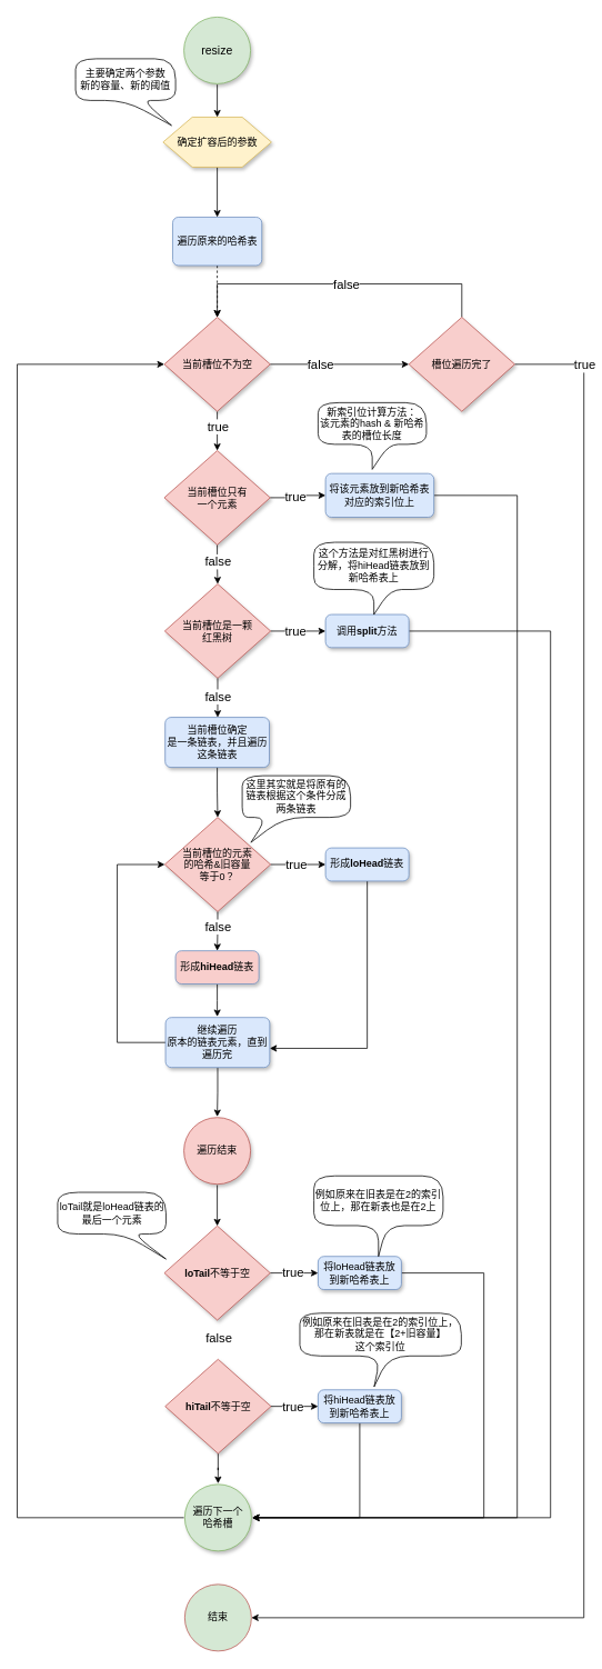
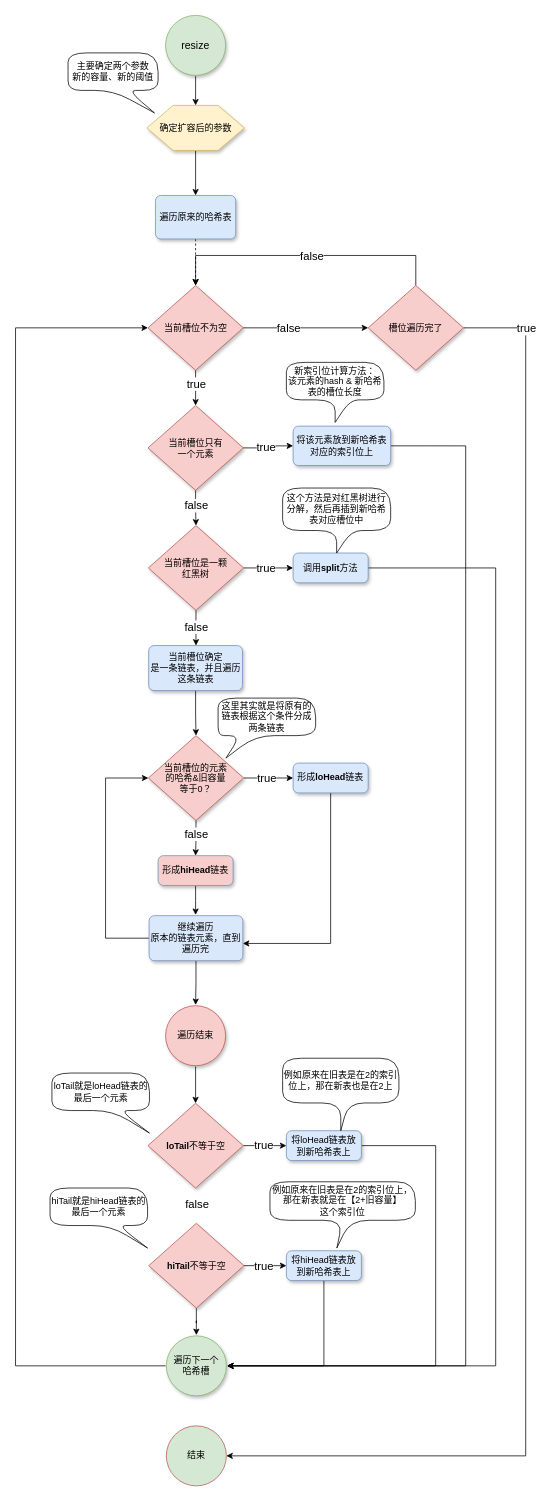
  <mxCell id="0" />
  <mxCell id="1" parent="0" />
  <mxCell id="2" value="" style="edgeStyle=orthogonalEdgeStyle;rounded=0;orthogonalLoop=1;jettySize=auto;html=1;" parent="1" source="3" target="5" edge="1"><mxGeometry relative="1" as="geometry" /></mxCell>
  <mxCell id="3" value="resize" style="strokeWidth=1;html=1;shape=mxgraph.flowchart.start_2;whiteSpace=wrap;labelBorderColor=none;strokeColor=#82b366;perimeterSpacing=1;fillColor=#d5e8d4;shadow=1;fontSize=14;" parent="1" vertex="1"><mxGeometry x="220" y="20" width="80" height="80" as="geometry" /></mxCell>
  <mxCell id="4" value="" style="edgeStyle=orthogonalEdgeStyle;rounded=0;orthogonalLoop=1;jettySize=auto;html=1;" parent="1" source="5" target="8" edge="1"><mxGeometry relative="1" as="geometry" /></mxCell>
  <mxCell id="5" value="确定扩容后的参数" style="verticalLabelPosition=middle;verticalAlign=middle;html=1;shape=hexagon;perimeter=hexagonPerimeter2;arcSize=6;size=0.27;shadow=1;labelBorderColor=none;fontSize=12;strokeColor=#d6b656;strokeWidth=1;labelPosition=center;align=center;fillColor=#fff2cc;" parent="1" vertex="1"><mxGeometry x="195" y="140" width="130" height="60" as="geometry" /></mxCell>
  <mxCell id="6" value="主要确定两个参数&lt;br&gt;新的容量、新的阈值" style="shape=callout;whiteSpace=wrap;html=1;perimeter=calloutPerimeter;rounded=1;arcSize=50;position2=0.96;" parent="1" vertex="1"><mxGeometry x="90" y="70" width="120" height="80" as="geometry" /></mxCell>
  <mxCell id="7" value="" style="edgeStyle=orthogonalEdgeStyle;rounded=0;orthogonalLoop=1;jettySize=auto;html=1;dashed=1;" parent="1" source="8" target="11" edge="1"><mxGeometry relative="1" as="geometry" /></mxCell>
  <mxCell id="8" value="遍历原来的哈希表" style="rounded=1;whiteSpace=wrap;html=1;absoluteArcSize=1;arcSize=14;strokeWidth=1;fillColor=#dae8fc;strokeColor=#6c8ebf;shadow=1;" parent="1" vertex="1"><mxGeometry x="206.5" y="260" width="107" height="58" as="geometry" /></mxCell>
  <mxCell id="9" value="" style="edgeStyle=orthogonalEdgeStyle;rounded=0;orthogonalLoop=1;jettySize=auto;html=1;" parent="1" source="11" target="14" edge="1"><mxGeometry relative="1" as="geometry" /></mxCell>
  <mxCell id="10" style="edgeStyle=orthogonalEdgeStyle;rounded=0;orthogonalLoop=1;jettySize=auto;html=1;exitX=1;exitY=0.5;exitDx=0;exitDy=0;exitPerimeter=0;entryX=0;entryY=0.5;entryDx=0;entryDy=0;entryPerimeter=0;fontSize=12;" parent="1" source="11" target="64" edge="1"><mxGeometry relative="1" as="geometry" /></mxCell>
  <mxCell id="11" value="当前槽位不为空" style="strokeWidth=1;html=1;shape=mxgraph.flowchart.decision;whiteSpace=wrap;fillColor=#f8cecc;strokeColor=#b85450;shadow=1;" parent="1" vertex="1"><mxGeometry x="196.5" y="380" width="127" height="113" as="geometry" /></mxCell>
  <mxCell id="12" value="" style="edgeStyle=orthogonalEdgeStyle;rounded=0;orthogonalLoop=1;jettySize=auto;html=1;fontSize=15;" parent="1" source="14" target="17" edge="1"><mxGeometry relative="1" as="geometry" /></mxCell>
  <mxCell id="13" value="" style="edgeStyle=orthogonalEdgeStyle;rounded=0;orthogonalLoop=1;jettySize=auto;html=1;fontSize=15;" parent="1" source="14" target="22" edge="1"><mxGeometry relative="1" as="geometry" /></mxCell>
  <mxCell id="14" value="当前槽位只有&lt;br&gt;一个元素" style="strokeWidth=1;html=1;shape=mxgraph.flowchart.decision;whiteSpace=wrap;fillColor=#f8cecc;strokeColor=#b85450;shadow=1;" parent="1" vertex="1"><mxGeometry x="196.5" y="540" width="127" height="113" as="geometry" /></mxCell>
  <mxCell id="15" value="true" style="edgeLabel;html=1;align=center;verticalAlign=middle;resizable=0;points=[];fontSize=15;" parent="1" vertex="1" connectable="0"><mxGeometry x="260" y="510" as="geometry" /></mxCell>
  <mxCell id="16" style="edgeStyle=orthogonalEdgeStyle;rounded=0;orthogonalLoop=1;jettySize=auto;html=1;exitX=1;exitY=0.5;exitDx=0;exitDy=0;fontSize=12;entryX=1;entryY=0.5;entryDx=0;entryDy=0;entryPerimeter=0;" parent="1" source="17" target="61" edge="1"><mxGeometry relative="1" as="geometry"><mxPoint x="790" y="2081" as="targetPoint" /><Array as="points"><mxPoint x="620" y="594" /><mxPoint x="620" y="1820" /></Array></mxGeometry></mxCell>
  <mxCell id="17" value="将该元素放到新哈希表对应的索引位上" style="rounded=1;whiteSpace=wrap;html=1;absoluteArcSize=1;arcSize=14;strokeWidth=1;fillColor=#dae8fc;strokeColor=#6c8ebf;shadow=1;" parent="1" vertex="1"><mxGeometry x="390" y="567.5" width="130" height="52.5" as="geometry" /></mxCell>
  <mxCell id="18" value="true" style="edgeLabel;html=1;align=center;verticalAlign=middle;resizable=0;points=[];fontSize=15;" parent="1" vertex="1" connectable="0"><mxGeometry x="281" y="518" as="geometry"><mxPoint x="72" y="76" as="offset" /></mxGeometry></mxCell>
  <mxCell id="19" value="新索引位计算方法：&lt;br&gt;该元素的hash &amp;amp;&amp;nbsp;新哈希表的槽位长度" style="shape=callout;whiteSpace=wrap;html=1;perimeter=calloutPerimeter;rounded=1;arcSize=50;position2=0.5;" parent="1" vertex="1"><mxGeometry x="381" y="482.5" width="130" height="80" as="geometry" /></mxCell>
  <mxCell id="20" value="" style="edgeStyle=orthogonalEdgeStyle;rounded=0;orthogonalLoop=1;jettySize=auto;html=1;fontSize=15;" parent="1" source="22" edge="1"><mxGeometry relative="1" as="geometry"><mxPoint x="260.5" y="860" as="targetPoint" /></mxGeometry></mxCell>
  <mxCell id="21" value="" style="edgeStyle=orthogonalEdgeStyle;rounded=0;orthogonalLoop=1;jettySize=auto;html=1;fontSize=15;" parent="1" source="22" target="28" edge="1"><mxGeometry relative="1" as="geometry" /></mxCell>
  <mxCell id="22" value="当前槽位是一颗&lt;br&gt;红黑树" style="strokeWidth=1;html=1;shape=mxgraph.flowchart.decision;whiteSpace=wrap;fillColor=#f8cecc;strokeColor=#b85450;shadow=1;" parent="1" vertex="1"><mxGeometry x="197" y="700" width="127" height="113" as="geometry" /></mxCell>
  <mxCell id="23" value="false" style="edgeLabel;html=1;align=center;verticalAlign=middle;resizable=0;points=[];fontSize=15;" parent="1" vertex="1" connectable="0"><mxGeometry x="246" y="522.5" as="geometry"><mxPoint x="14" y="150" as="offset" /></mxGeometry></mxCell>
  <mxCell id="24" value="false" style="edgeLabel;html=1;align=center;verticalAlign=middle;resizable=0;points=[];fontSize=15;" parent="1" vertex="1" connectable="0"><mxGeometry x="246" y="684" as="geometry"><mxPoint x="14" y="150" as="offset" /></mxGeometry></mxCell>
  <mxCell id="25" value="" style="edgeStyle=orthogonalEdgeStyle;rounded=0;orthogonalLoop=1;jettySize=auto;html=1;fontSize=15;" parent="1" source="26" target="32" edge="1"><mxGeometry relative="1" as="geometry" /></mxCell>
  <mxCell id="26" value="当前槽位确定&lt;br&gt;是一条链表，并且遍历这条链表" style="rounded=1;whiteSpace=wrap;html=1;absoluteArcSize=1;arcSize=14;strokeWidth=1;fillColor=#dae8fc;strokeColor=#6c8ebf;shadow=1;" parent="1" vertex="1"><mxGeometry x="197.5" y="860" width="125" height="60" as="geometry" /></mxCell>
  <mxCell id="27" style="edgeStyle=orthogonalEdgeStyle;rounded=0;orthogonalLoop=1;jettySize=auto;html=1;exitX=1;exitY=0.5;exitDx=0;exitDy=0;entryX=1;entryY=0.5;entryDx=0;entryDy=0;entryPerimeter=0;fontSize=12;" parent="1" source="28" target="61" edge="1"><mxGeometry relative="1" as="geometry"><Array as="points"><mxPoint x="660" y="757" /><mxPoint x="660" y="1820" /></Array></mxGeometry></mxCell>
  <mxCell id="28" value="调用&lt;b&gt;split&lt;/b&gt;方法" style="rounded=1;whiteSpace=wrap;html=1;absoluteArcSize=1;arcSize=14;strokeWidth=1;fillColor=#dae8fc;strokeColor=#6c8ebf;shadow=1;" parent="1" vertex="1"><mxGeometry x="390" y="736.63" width="100" height="39.75" as="geometry" /></mxCell>
  <mxCell id="29" value="true" style="edgeLabel;html=1;align=center;verticalAlign=middle;resizable=0;points=[];fontSize=15;" parent="1" vertex="1" connectable="0"><mxGeometry x="281" y="680" as="geometry"><mxPoint x="72" y="76" as="offset" /></mxGeometry></mxCell>
  <mxCell id="30" value="" style="edgeStyle=orthogonalEdgeStyle;rounded=0;orthogonalLoop=1;jettySize=auto;html=1;fontSize=15;" parent="1" source="32" target="35" edge="1"><mxGeometry relative="1" as="geometry" /></mxCell>
  <mxCell id="31" value="" style="edgeStyle=orthogonalEdgeStyle;rounded=0;orthogonalLoop=1;jettySize=auto;html=1;fontSize=15;" parent="1" source="32" target="38" edge="1"><mxGeometry relative="1" as="geometry" /></mxCell>
  <mxCell id="32" value="当前槽位的元素&lt;br&gt;的哈希&amp;amp;旧容量&lt;br&gt;等于0？" style="strokeWidth=1;html=1;shape=mxgraph.flowchart.decision;whiteSpace=wrap;fillColor=#f8cecc;strokeColor=#b85450;shadow=1;" parent="1" vertex="1"><mxGeometry x="197" y="980" width="127" height="113" as="geometry" /></mxCell>
  <mxCell id="33" value="这里其实就是将原有的链表根据这个条件分成两条链表" style="shape=callout;whiteSpace=wrap;html=1;perimeter=calloutPerimeter;rounded=1;arcSize=50;position2=0.08;size=30;position=0.23;" parent="1" vertex="1"><mxGeometry x="290" y="930" width="130" height="80" as="geometry" /></mxCell>
  <mxCell id="34" style="edgeStyle=orthogonalEdgeStyle;rounded=0;orthogonalLoop=1;jettySize=auto;html=1;exitX=0.5;exitY=1;exitDx=0;exitDy=0;entryX=1;entryY=0.617;entryDx=0;entryDy=0;entryPerimeter=0;fontSize=12;" parent="1" source="35" target="69" edge="1"><mxGeometry relative="1" as="geometry" /></mxCell>
  <mxCell id="35" value="形成&lt;b&gt;loHead&lt;/b&gt;链表" style="rounded=1;whiteSpace=wrap;html=1;absoluteArcSize=1;arcSize=14;strokeWidth=1;fillColor=#dae8fc;strokeColor=#6c8ebf;shadow=1;" parent="1" vertex="1"><mxGeometry x="390" y="1016.62" width="100" height="39.75" as="geometry" /></mxCell>
  <mxCell id="36" value="true" style="edgeLabel;html=1;align=center;verticalAlign=middle;resizable=0;points=[];fontSize=15;" parent="1" vertex="1" connectable="0"><mxGeometry x="282" y="959" as="geometry"><mxPoint x="72" y="76" as="offset" /></mxGeometry></mxCell>
  <mxCell id="37" value="" style="edgeStyle=orthogonalEdgeStyle;rounded=0;orthogonalLoop=1;jettySize=auto;html=1;fontSize=12;" parent="1" source="38" edge="1"><mxGeometry relative="1" as="geometry"><mxPoint x="260" y="1219" as="targetPoint" /></mxGeometry></mxCell>
  <mxCell id="38" value="形成&lt;b&gt;hiHead&lt;/b&gt;链表" style="rounded=1;whiteSpace=wrap;html=1;absoluteArcSize=1;arcSize=14;strokeWidth=1;fillColor=#f8cecc;strokeColor=#6c8ebf;shadow=1;" parent="1" vertex="1"><mxGeometry x="210" y="1140" width="100" height="39.75" as="geometry" /></mxCell>
  <mxCell id="39" value="false" style="edgeLabel;html=1;align=center;verticalAlign=middle;resizable=0;points=[];fontSize=15;" parent="1" vertex="1" connectable="0"><mxGeometry x="246" y="960" as="geometry"><mxPoint x="14" y="150" as="offset" /></mxGeometry></mxCell>
  <mxCell id="40" value="" style="edgeStyle=orthogonalEdgeStyle;rounded=0;orthogonalLoop=1;jettySize=auto;html=1;fontSize=12;exitX=0.5;exitY=1;exitDx=0;exitDy=0;" parent="1" source="69" target="59" edge="1"><mxGeometry relative="1" as="geometry"><mxPoint x="260" y="1301" as="sourcePoint" /></mxGeometry></mxCell>
  <mxCell id="41" value="结束" style="ellipse;whiteSpace=wrap;html=1;aspect=fixed;rounded=1;fontSize=12;fillColor=#d5e8d4;strokeColor=#b85450;" parent="1" vertex="1"><mxGeometry x="221" y="1900" width="80" height="80" as="geometry" /></mxCell>
  <mxCell id="42" value="" style="edgeStyle=orthogonalEdgeStyle;rounded=0;orthogonalLoop=1;jettySize=auto;html=1;fontSize=15;" parent="1" source="43" target="46" edge="1"><mxGeometry relative="1" as="geometry" /></mxCell>
  <mxCell id="43" value="&lt;b&gt;loTail&lt;/b&gt;不等于空" style="strokeWidth=1;html=1;shape=mxgraph.flowchart.decision;whiteSpace=wrap;fillColor=#f8cecc;strokeColor=#b85450;shadow=1;" parent="1" vertex="1"><mxGeometry x="196.5" y="1470" width="127" height="113" as="geometry" /></mxCell>
  <mxCell id="44" value="loTail就是loHead链表的最后一个元素" style="shape=callout;whiteSpace=wrap;html=1;perimeter=calloutPerimeter;rounded=1;arcSize=50;position2=1;size=30;position=0.62;base=10;" parent="1" vertex="1"><mxGeometry x="68.5" y="1429.75" width="130" height="80" as="geometry" /></mxCell>
  <mxCell id="45" style="edgeStyle=orthogonalEdgeStyle;rounded=0;orthogonalLoop=1;jettySize=auto;html=1;exitX=1;exitY=0.5;exitDx=0;exitDy=0;entryX=1;entryY=0.5;entryDx=0;entryDy=0;entryPerimeter=0;fontSize=12;" parent="1" source="46" target="61" edge="1"><mxGeometry relative="1" as="geometry"><Array as="points"><mxPoint x="580" y="1527" /><mxPoint x="580" y="1820" /></Array></mxGeometry></mxCell>
  <mxCell id="46" value="将loHead链表放到新哈希表上" style="rounded=1;whiteSpace=wrap;html=1;absoluteArcSize=1;arcSize=14;strokeWidth=1;fillColor=#dae8fc;strokeColor=#6c8ebf;shadow=1;" parent="1" vertex="1"><mxGeometry x="381" y="1506.63" width="100" height="39.75" as="geometry" /></mxCell>
  <mxCell id="47" value="true" style="edgeLabel;html=1;align=center;verticalAlign=middle;resizable=0;points=[];fontSize=15;" parent="1" vertex="1" connectable="0"><mxGeometry x="278" y="1449" as="geometry"><mxPoint x="72" y="76" as="offset" /></mxGeometry></mxCell>
  <mxCell id="48" value="例如原来在旧表是在2的索引位上，那在新表也是在2上" style="shape=callout;whiteSpace=wrap;html=1;perimeter=calloutPerimeter;rounded=1;arcSize=50;position2=0.5;size=37;position=0.5;base=10;" parent="1" vertex="1"><mxGeometry x="376" y="1410" width="155" height="96.63" as="geometry" /></mxCell>
  <mxCell id="49" value="" style="edgeStyle=orthogonalEdgeStyle;rounded=0;orthogonalLoop=1;jettySize=auto;html=1;fontSize=15;" parent="1" source="51" target="55" edge="1"><mxGeometry relative="1" as="geometry" /></mxCell>
  <mxCell id="50" value="" style="edgeStyle=orthogonalEdgeStyle;rounded=0;orthogonalLoop=1;jettySize=auto;html=1;fontSize=12;" parent="1" source="51" target="61" edge="1"><mxGeometry relative="1" as="geometry" /></mxCell>
  <mxCell id="51" value="&lt;b&gt;hiTail&lt;/b&gt;不等于空" style="strokeWidth=1;html=1;shape=mxgraph.flowchart.decision;whiteSpace=wrap;fillColor=#f8cecc;strokeColor=#b85450;shadow=1;" parent="1" vertex="1"><mxGeometry x="197.5" y="1630" width="127" height="113" as="geometry" /></mxCell>
  <mxCell id="52" value="false" style="edgeLabel;html=1;align=center;verticalAlign=middle;resizable=0;points=[];fontSize=15;" parent="1" vertex="1" connectable="0"><mxGeometry x="247" y="1453.32" as="geometry"><mxPoint x="14" y="150" as="offset" /></mxGeometry></mxCell>
+ <mxCell id="53" value="hiTail就是hiHead链表的最后一个元素" style="shape=callout;whiteSpace=wrap;html=1;perimeter=calloutPerimeter;rounded=1;arcSize=50;position2=1;size=30;position=0.62;base=10;" parent="1" vertex="1"><mxGeometry x="66" y="1583" width="130" height="80" as="geometry" /></mxCell>
  <mxCell id="54" style="edgeStyle=orthogonalEdgeStyle;rounded=0;orthogonalLoop=1;jettySize=auto;html=1;exitX=0.5;exitY=1;exitDx=0;exitDy=0;entryX=1;entryY=0.5;entryDx=0;entryDy=0;entryPerimeter=0;fontSize=12;" parent="1" source="55" target="61" edge="1"><mxGeometry relative="1" as="geometry" /></mxCell>
  <mxCell id="55" value="将hiHead链表放到新哈希表上" style="rounded=1;whiteSpace=wrap;html=1;absoluteArcSize=1;arcSize=14;strokeWidth=1;fillColor=#dae8fc;strokeColor=#6c8ebf;shadow=1;" parent="1" vertex="1"><mxGeometry x="381" y="1666.63" width="100" height="39.75" as="geometry" /></mxCell>
  <mxCell id="56" value="true" style="edgeLabel;html=1;align=center;verticalAlign=middle;resizable=0;points=[];fontSize=15;" parent="1" vertex="1" connectable="0"><mxGeometry x="278" y="1610" as="geometry"><mxPoint x="72" y="76" as="offset" /></mxGeometry></mxCell>
  <mxCell id="57" value="例如原来在旧表是在2的索引位上，那在新表就是在【2+旧容量】&lt;br&gt;这个索引位" style="shape=callout;whiteSpace=wrap;html=1;perimeter=calloutPerimeter;rounded=1;arcSize=50;position2=0.46;size=37;position=0.5;base=10;" parent="1" vertex="1"><mxGeometry x="359.13" y="1574.69" width="193.75" height="88.31" as="geometry" /></mxCell>
  <mxCell id="58" value="" style="edgeStyle=orthogonalEdgeStyle;rounded=0;orthogonalLoop=1;jettySize=auto;html=1;fontSize=12;" parent="1" source="59" target="43" edge="1"><mxGeometry relative="1" as="geometry" /></mxCell>
  <mxCell id="59" value="遍历结束" style="strokeWidth=1;html=1;shape=mxgraph.flowchart.start_2;whiteSpace=wrap;labelBorderColor=none;strokeColor=#b85450;perimeterSpacing=1;fillColor=#f8cecc;shadow=1;fontSize=12;" parent="1" vertex="1"><mxGeometry x="220" y="1340" width="80" height="80" as="geometry" /></mxCell>
  <mxCell id="60" style="edgeStyle=orthogonalEdgeStyle;rounded=0;orthogonalLoop=1;jettySize=auto;html=1;exitX=0;exitY=0.5;exitDx=0;exitDy=0;exitPerimeter=0;entryX=0;entryY=0.5;entryDx=0;entryDy=0;fontSize=12;entryPerimeter=0;" parent="1" source="61" target="11" edge="1"><mxGeometry relative="1" as="geometry"><Array as="points"><mxPoint x="20" y="1820" /><mxPoint x="20" y="437" /></Array></mxGeometry></mxCell>
  <mxCell id="61" value="遍历下一个&lt;br&gt;哈希槽" style="strokeWidth=1;html=1;shape=mxgraph.flowchart.start_2;whiteSpace=wrap;labelBorderColor=none;strokeColor=#82b366;perimeterSpacing=1;fillColor=#d5e8d4;shadow=1;fontSize=12;" parent="1" vertex="1"><mxGeometry x="221" y="1780" width="80" height="80" as="geometry" /></mxCell>
  <mxCell id="62" style="edgeStyle=orthogonalEdgeStyle;rounded=0;orthogonalLoop=1;jettySize=auto;html=1;exitX=0.5;exitY=0;exitDx=0;exitDy=0;exitPerimeter=0;entryX=0.5;entryY=0;entryDx=0;entryDy=0;entryPerimeter=0;fontSize=12;" parent="1" source="64" target="11" edge="1"><mxGeometry relative="1" as="geometry"><Array as="points"><mxPoint x="554" y="340" /><mxPoint x="260" y="340" /></Array></mxGeometry></mxCell>
  <mxCell id="63" style="edgeStyle=orthogonalEdgeStyle;rounded=0;orthogonalLoop=1;jettySize=auto;html=1;exitX=1;exitY=0.5;exitDx=0;exitDy=0;exitPerimeter=0;entryX=1;entryY=0.5;entryDx=0;entryDy=0;fontSize=12;" parent="1" source="64" target="41" edge="1"><mxGeometry relative="1" as="geometry"><Array as="points"><mxPoint x="700" y="437" /><mxPoint x="700" y="1940" /></Array></mxGeometry></mxCell>
  <mxCell id="64" value="槽位遍历完了" style="strokeWidth=1;html=1;shape=mxgraph.flowchart.decision;whiteSpace=wrap;fillColor=#f8cecc;strokeColor=#b85450;shadow=1;" parent="1" vertex="1"><mxGeometry x="490" y="380" width="127" height="113" as="geometry" /></mxCell>
  <mxCell id="65" value="false" style="edgeLabel;html=1;align=center;verticalAlign=middle;resizable=0;points=[];fontSize=15;" parent="1" vertex="1" connectable="0"><mxGeometry x="369" y="285" as="geometry"><mxPoint x="14" y="150" as="offset" /></mxGeometry></mxCell>
  <mxCell id="66" value="false" style="edgeLabel;html=1;align=center;verticalAlign=middle;resizable=0;points=[];fontSize=15;" parent="1" vertex="1" connectable="0"><mxGeometry x="400" y="190" as="geometry"><mxPoint x="14" y="150" as="offset" /></mxGeometry></mxCell>
  <mxCell id="67" value="true" style="edgeLabel;html=1;align=center;verticalAlign=middle;resizable=0;points=[];fontSize=15;" parent="1" vertex="1" connectable="0"><mxGeometry x="700" y="436.5" as="geometry" /></mxCell>
  <mxCell id="68" style="edgeStyle=orthogonalEdgeStyle;rounded=0;orthogonalLoop=1;jettySize=auto;html=1;exitX=0;exitY=0.5;exitDx=0;exitDy=0;entryX=0;entryY=0.5;entryDx=0;entryDy=0;entryPerimeter=0;fontSize=12;" parent="1" source="69" target="32" edge="1"><mxGeometry relative="1" as="geometry"><Array as="points"><mxPoint x="140" y="1250" /><mxPoint x="140" y="1037" /></Array></mxGeometry></mxCell>
  <mxCell id="69" value="继续遍历&lt;br&gt;原本的链表元素，直到遍历完" style="rounded=1;whiteSpace=wrap;html=1;absoluteArcSize=1;arcSize=14;strokeWidth=1;fillColor=#dae8fc;strokeColor=#6c8ebf;shadow=1;" parent="1" vertex="1"><mxGeometry x="198" y="1220" width="125" height="60" as="geometry" /></mxCell>
- <mxCell id="70" value="这个方法是对红黑树进行分解，将hiHead链表放到新哈希表上" style="shape=callout;whiteSpace=wrap;html=1;perimeter=calloutPerimeter;rounded=1;arcSize=50;position2=0.5;" parent="1" vertex="1"><mxGeometry x="376" y="650" width="144" height="86.63" as="geometry" /></mxCell>
+ <mxCell id="70" value="这个方法是对红黑树进行分解，然后再插到新哈希表对应槽位中" style="shape=callout;whiteSpace=wrap;html=1;perimeter=calloutPerimeter;rounded=1;arcSize=50;position2=0.5;" parent="1" vertex="1"><mxGeometry x="376" y="650" width="144" height="86.63" as="geometry" /></mxCell>
